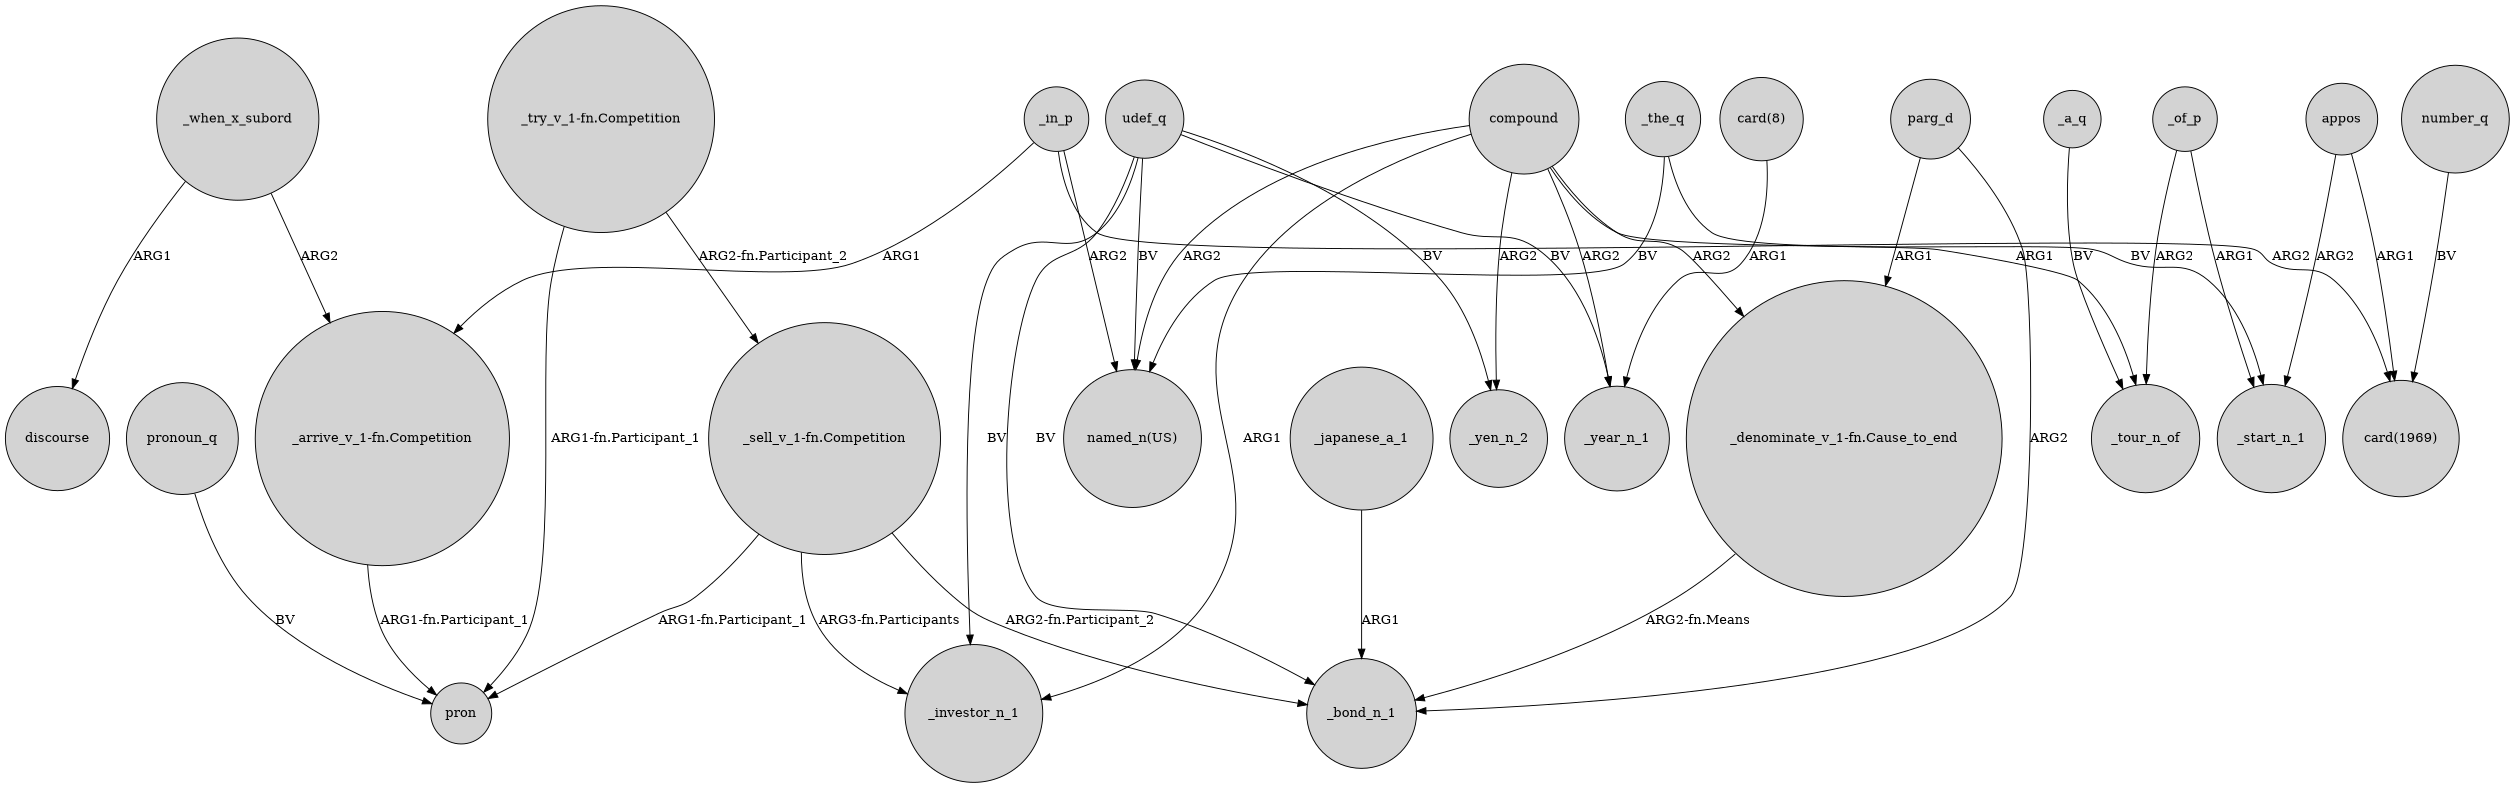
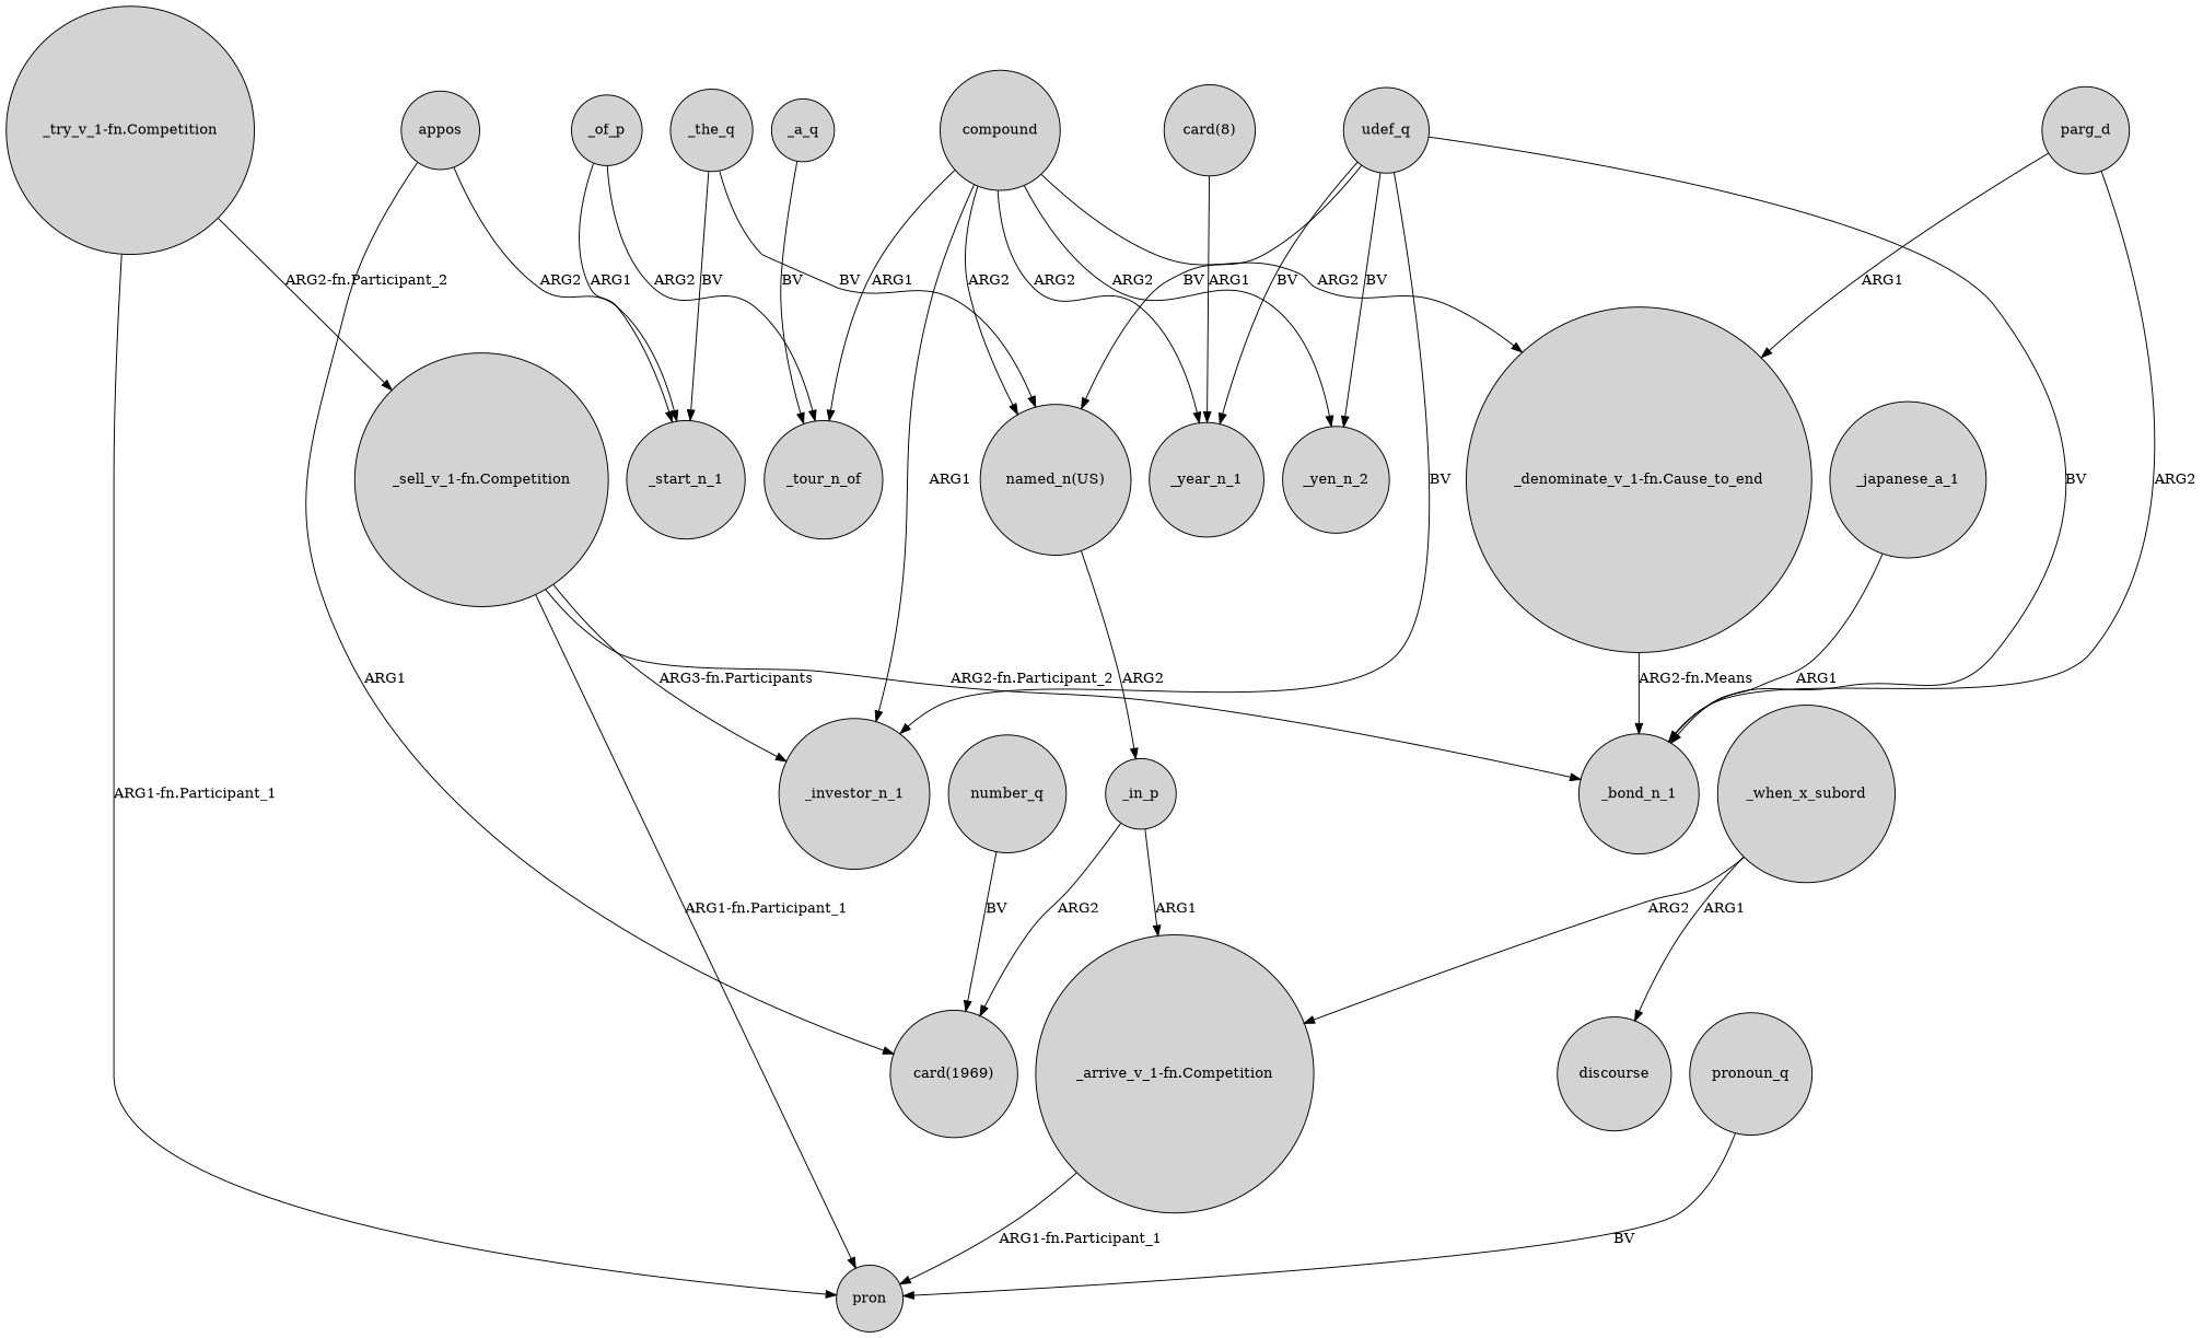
  digraph {
    node [shape=circle style=filled]
    "_try_v_1-fn.Competition"
    "_sell_v_1-fn.Competition"
    pron
    _bond_n_1
    _investor_n_1
    parg_d
    "_denominate_v_1-fn.Cause_to_end"
    udef_q
    "named_n(US)"
    _year_n_1
    _yen_n_2
    _of_p
    _start_n_1
    _tour_n_of
    _in_p
    "_arrive_v_1-fn.Competition"
    "card(1969)"
    _the_q
    compound
    appos
    _when_x_subord
    discourse
    number_q
    pronoun_q
    "card(8)"
    _a_q
    _japanese_a_1
    "_try_v_1-fn.Competition" -> "_sell_v_1-fn.Competition" [label="ARG2-fn.Participant_2"]
    "_try_v_1-fn.Competition" -> pron [label="ARG1-fn.Participant_1"]
    "_sell_v_1-fn.Competition" -> pron [label="ARG1-fn.Participant_1"]
    "_sell_v_1-fn.Competition" -> _bond_n_1 [label="ARG2-fn.Participant_2"]
    "_sell_v_1-fn.Competition" -> _investor_n_1 [label="ARG3-fn.Participants"]
    parg_d -> _bond_n_1 [label=ARG2]
    parg_d -> "_denominate_v_1-fn.Cause_to_end" [label=ARG1]
    "_denominate_v_1-fn.Cause_to_end" -> _bond_n_1 [label="ARG2-fn.Means"]
    udef_q -> _bond_n_1 [label=BV]
    udef_q -> _investor_n_1 [label=BV]
    udef_q -> "named_n(US)" [label=BV]
    udef_q -> _year_n_1 [label=BV]
    udef_q -> _yen_n_2 [label=BV]
    _of_p -> _start_n_1 [label=ARG1]
    _of_p -> _tour_n_of [label=ARG2]
-   _in_p -> "named_n(US)" [label=ARG2]
+   "named_n(US)" -> _in_p [label=ARG2]
    _in_p -> "_arrive_v_1-fn.Competition" [label=ARG1]
    _in_p -> "card(1969)" [label=ARG2]
    "_arrive_v_1-fn.Competition" -> pron [label="ARG1-fn.Participant_1"]
    _the_q -> "named_n(US)" [label=BV]
    _the_q -> _start_n_1 [label=BV]
    compound -> _investor_n_1 [label=ARG1]
    compound -> "_denominate_v_1-fn.Cause_to_end" [label=ARG2]
    compound -> "named_n(US)" [label=ARG2]
    compound -> _year_n_1 [label=ARG2]
    compound -> _yen_n_2 [label=ARG2]
    compound -> _tour_n_of [label=ARG1]
    appos -> _start_n_1 [label=ARG2]
    appos -> "card(1969)" [label=ARG1]
    _when_x_subord -> "_arrive_v_1-fn.Competition" [label=ARG2]
    _when_x_subord -> discourse [label=ARG1]
    number_q -> "card(1969)" [label=BV]
    pronoun_q -> pron [label=BV]
    "card(8)" -> _year_n_1 [label=ARG1]
    _a_q -> _tour_n_of [label=BV]
    _japanese_a_1 -> _bond_n_1 [label=ARG1]
  }
